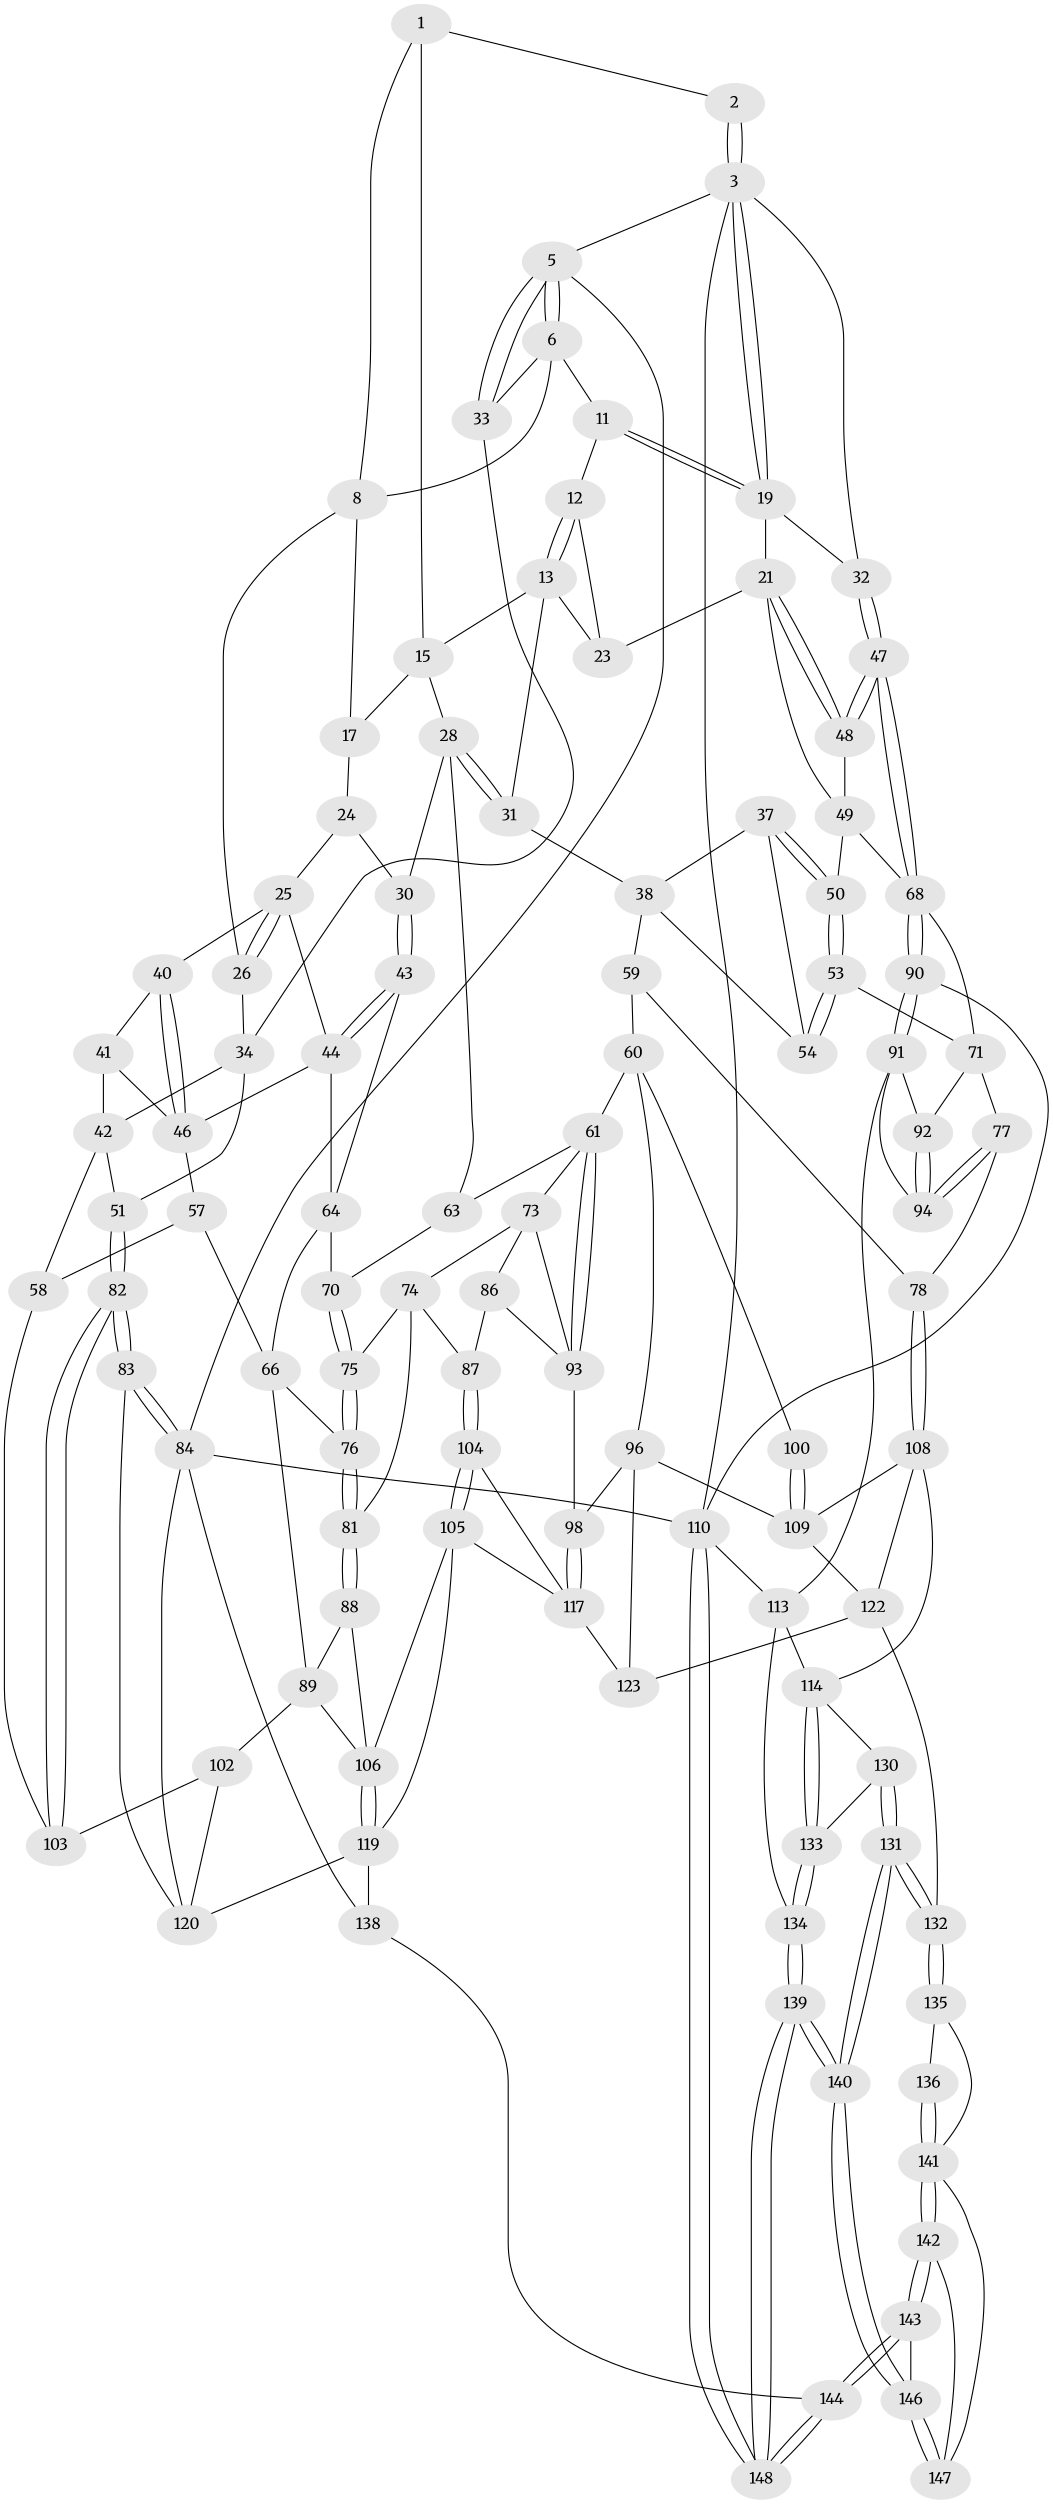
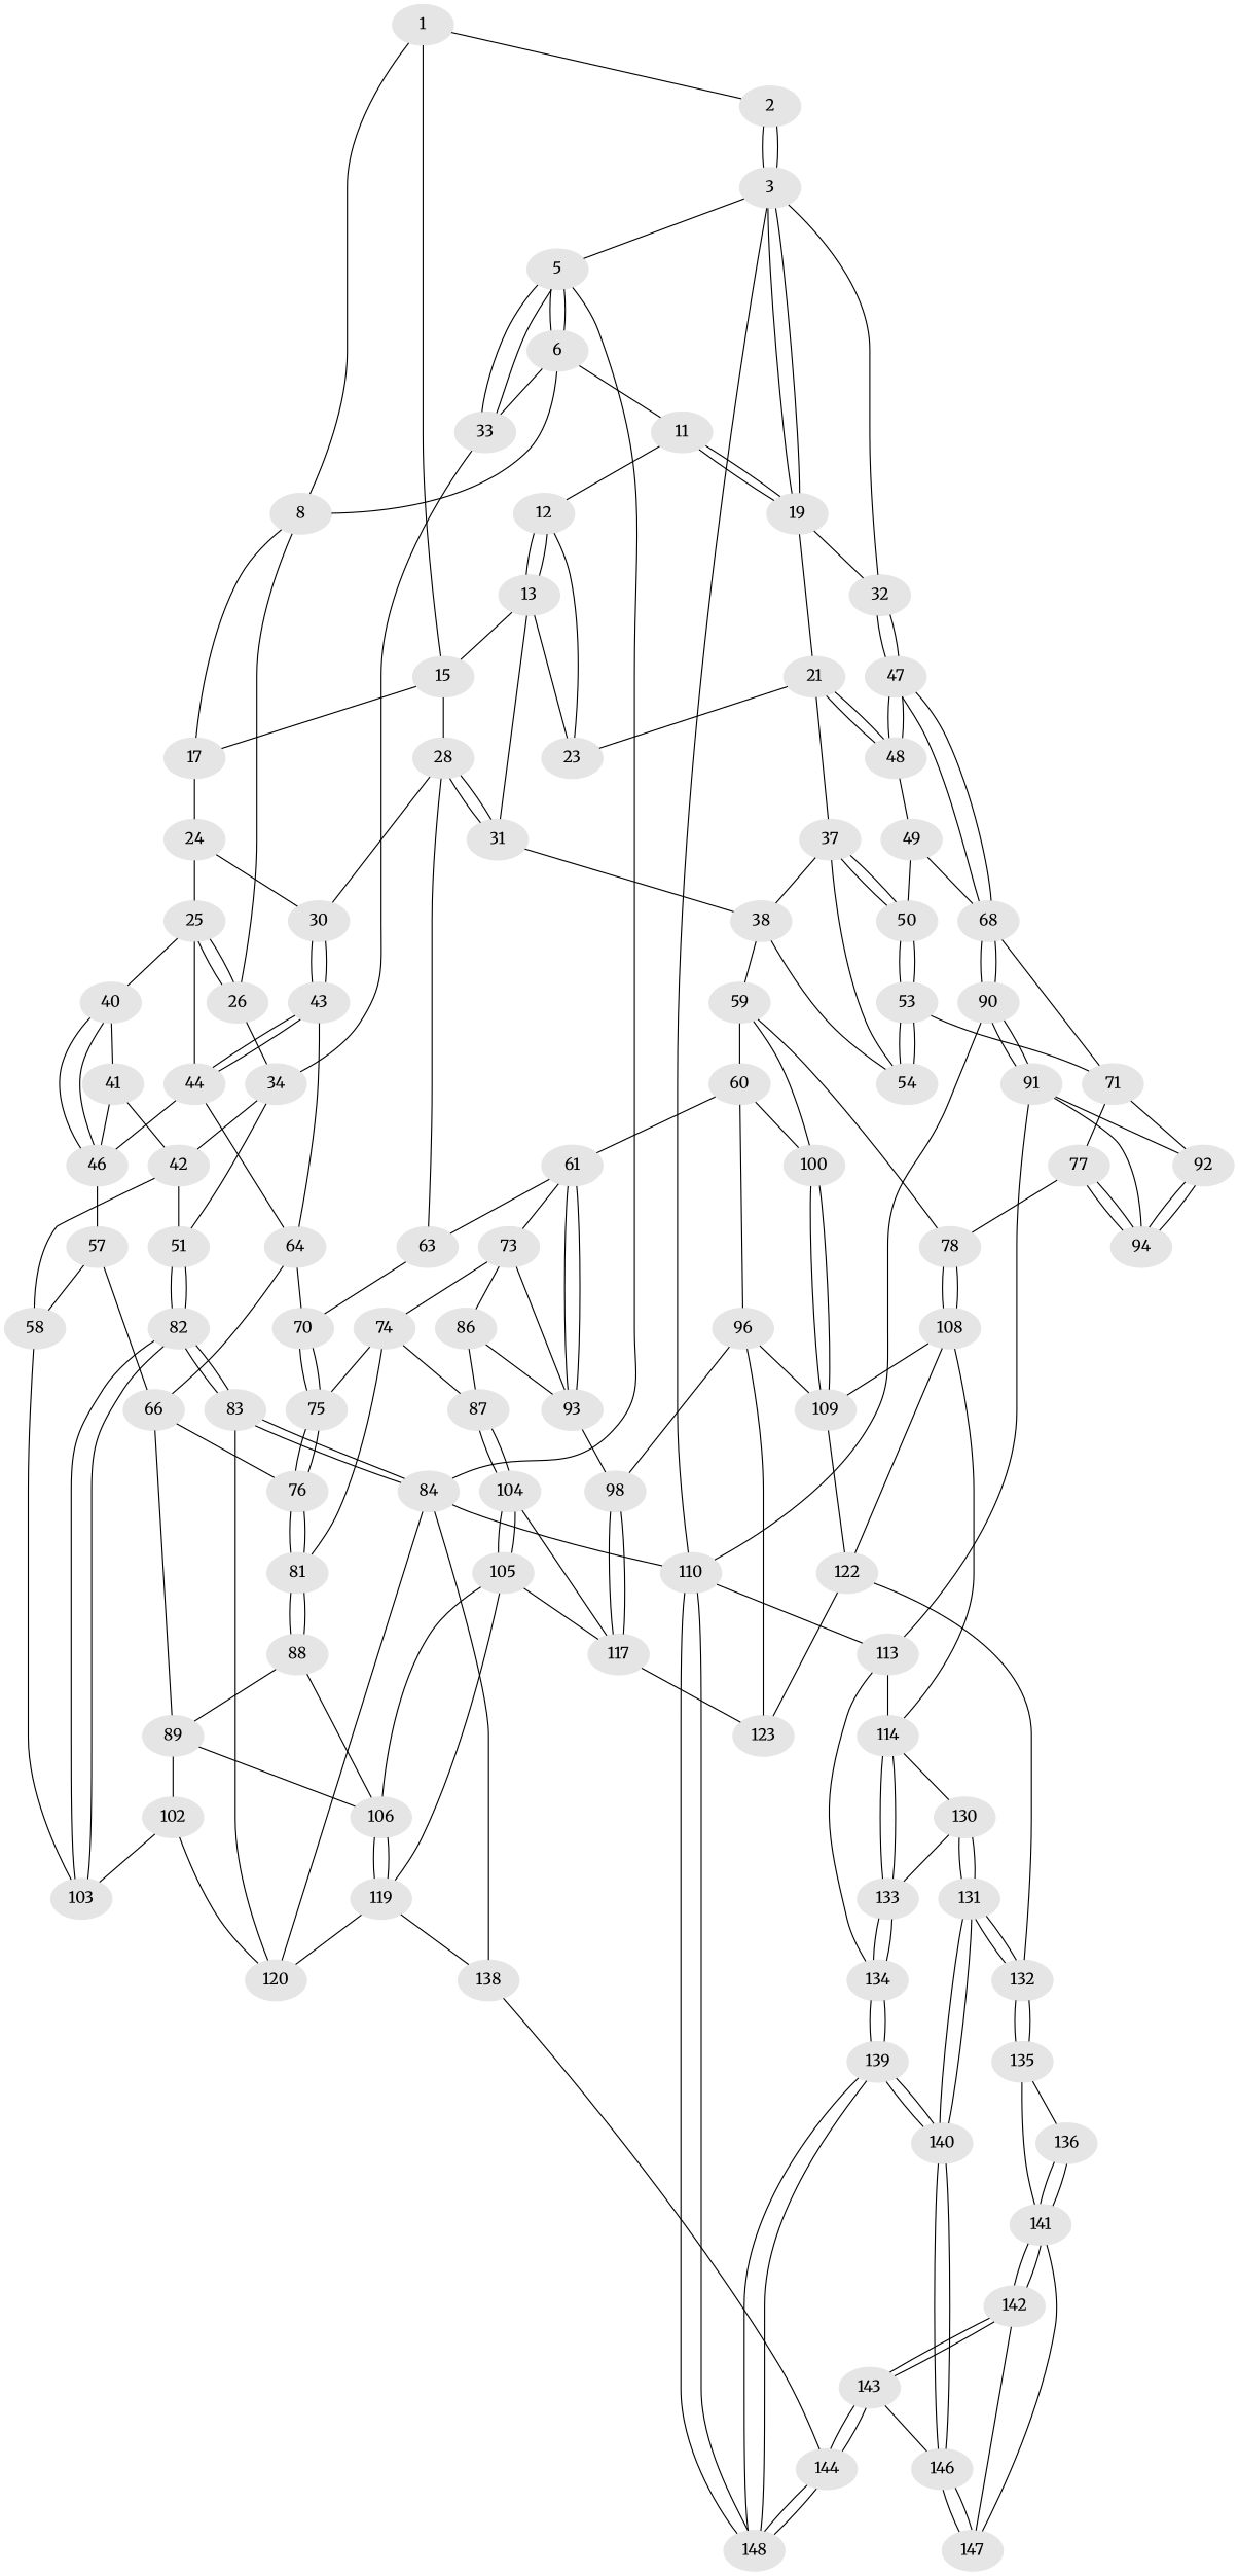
  graph {
    fontname=Merriweather
    node [color=gray90 fontname=Merriweather style=filled]
    edge [fontname=Merriweather]
    1 [super="+7"]
    2
    8 [super="+9"]
    15 [super="+16"]
    3 [super="+4"]
    17 [super="+18"]
    26
    28 [super="+29"]
    5
    19 [super="+20"]
    32
    110 [super="+111"]
    11
    12
    6 [super="+10"]
    33
    84 [super="+137"]
    21 [super="+22"]
    47
    113 [super="+128"]
    148
    34 [super="+35"]
    120 [super="+121"]
    138
    24 [super="+27"]
    13 [super="+14"]
    23
    31
    38 [super="+55"]
    30
    63
    25 [super="+39"]
    n33 [label=37 super="+37"]
    48
    50
    54
    49
    40
    44 [super="+45"]
    43
    41
    46 [super="+56"]
    64 [super="+65"]
    42 [super="+52"]
    51
    70
    59 [super="+79"]
    68 [super="+69"]
    58
    82
    53
    60 [super="+95"]
    78
    100
    57
    103
    66 [super="+67"]
    71 [super="+72"]
    90
    83
    77
    92
    76
    89 [super="+101"]
    61 [super="+62"]
    96 [super="+97"]
    108 [super="+116"]
    109 [super="+118"]
    73 [super="+85"]
    93 [super="+99"]
    98
    123 [super="+124"]
    74 [super="+80"]
    86
    75
    81
    106 [super="+107"]
    102
    91 [super="+112"]
    94
    87
    88
    104
    114 [super="+115"]
    122 [super="+126"]
    144
    117 [super="+125"]
    105 [super="+127"]
    119 [super="+129"]
    134
    130
    133
    132
    139
    131
    135
    141 [super="+145"]
    136
    140
    146
    142
    147
    143
    1 -- 2
    1 -- 8
    1 -- 15
    2 -- 3
    2 -- 3
    8 -- 17
    8 -- 26
    15 -- 17
    15 -- 28
    3 -- 5
    3 -- 19
    3 -- 19
    3 -- 32
    3 -- 110
    17 -- 24 [weight=2]
    26 -- 34
    28 -- 31
    28 -- 31
    28 -- 30
    28 -- 63
    5 -- 6
    5 -- 6
    5 -- 33
    5 -- 33
    5 -- 84
    19 -- 32
    19 -- 21
    32 -- 47
    32 -- 47
    110 -- 113
    110 -- 148
    110 -- 148
    11 -- 19
    11 -- 19
    11 -- 12
    12 -- 13
    12 -- 13
    12 -- 23
    6 -- 8
    6 -- 11
    6 -- 33
    33 -- 34
    84 -- 110
    84 -- 120
    84 -- 138
    21 -- 23
-   21 -- 49
+   21 -- n33
    21 -- 48
    21 -- 48
    47 -- 48
    47 -- 48
    47 -- 68
    47 -- 68
    113 -- 114
    113 -- 134
    34 -- 42
    34 -- 51
    138 -- 144
    24 -- 30
    24 -- 25
    13 -- 15
    13 -- 23
    13 -- 31
    31 -- 38
    38 -- 54
    38 -- 59
    30 -- 43
    30 -- 43
    63 -- 70
    25 -- 26
    25 -- 26
    25 -- 40
    25 -- 44
    n33 -- 38
    n33 -- 50
    n33 -- 50
    n33 -- 54
    48 -- 49
    50 -- 53
    50 -- 53
    49 -- 50
    49 -- 68
    40 -- 41
    40 -- 46
    40 -- 46
    44 -- 46
    44 -- 64
    43 -- 44
    43 -- 44
    43 -- 64
    41 -- 46
    41 -- 42
    46 -- 57
    64 -- 70
    64 -- 66
    42 -- 51
    42 -- 58
    51 -- 82
    51 -- 82
    70 -- 75
    70 -- 75
    59 -- 60
    59 -- 78
+   59 -- 100
    68 -- 71
    68 -- 90
    68 -- 90
    58 -- 103
    82 -- 103
    82 -- 103
    82 -- 83
    82 -- 83
    53 -- 54
    53 -- 54
    53 -- 71
    60 -- 100
    60 -- 61
    60 -- 96
    78 -- 108
    78 -- 108
    100 -- 109
    100 -- 109
    57 -- 58
    57 -- 66
    66 -- 76
    66 -- 89
    71 -- 77
    71 -- 92
    90 -- 110
    90 -- 91
    90 -- 91
    83 -- 84
    83 -- 84
    83 -- 120
    77 -- 78
    77 -- 94
    77 -- 94
    92 -- 94
    92 -- 94
    76 -- 81
    76 -- 81
    89 -- 106
    89 -- 102
    61 -- 63
    61 -- 73
    61 -- 93
    61 -- 93
    96 -- 109
    96 -- 98
    96 -- 123
    108 -- 109
    108 -- 114
    108 -- 122
    109 -- 122
    73 -- 93
    73 -- 74
    73 -- 86
    93 -- 98
    98 -- 117
    98 -- 117
    74 -- 75
    74 -- 81
    74 -- 87
    86 -- 93
    86 -- 87
    75 -- 76
    75 -- 76
    81 -- 88
    81 -- 88
    106 -- 119
    106 -- 119
    102 -- 120
    102 -- 103
    91 -- 113
    91 -- 92
    91 -- 94
    87 -- 104
    87 -- 104
    88 -- 89
    88 -- 106
    104 -- 117
    104 -- 105
    104 -- 105
    114 -- 130
    114 -- 133
    114 -- 133
    122 -- 123
    122 -- 132
    144 -- 148
    144 -- 148
    117 -- 123
    105 -- 106
    105 -- 117
    105 -- 119
    119 -- 120
    119 -- 138
    134 -- 139
    134 -- 139
    130 -- 133
    130 -- 131
    130 -- 131
    133 -- 134
    133 -- 134
    132 -- 135
    132 -- 135
    139 -- 148
    139 -- 148
    139 -- 140
    139 -- 140
    131 -- 132
    131 -- 132
    131 -- 140
    131 -- 140
    135 -- 141
    135 -- 136
    141 -- 142
    141 -- 142
    141 -- 147
    136 -- 141
    136 -- 141
    140 -- 146
    140 -- 146
    146 -- 147
    146 -- 147
    142 -- 147
    142 -- 143
    142 -- 143
    143 -- 144
    143 -- 144
    143 -- 146
  }
